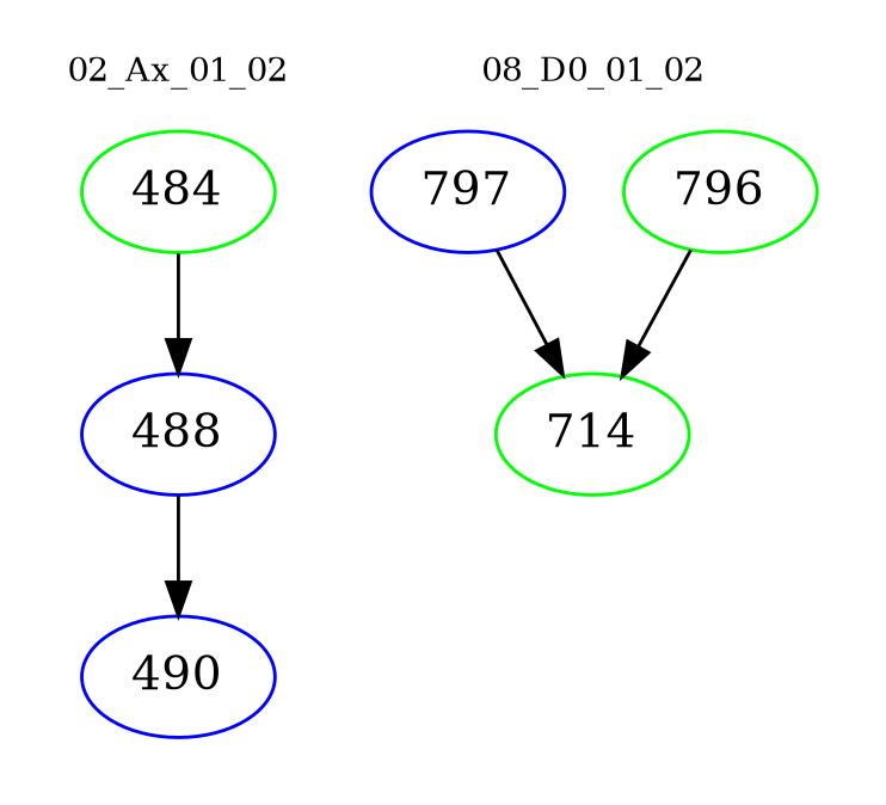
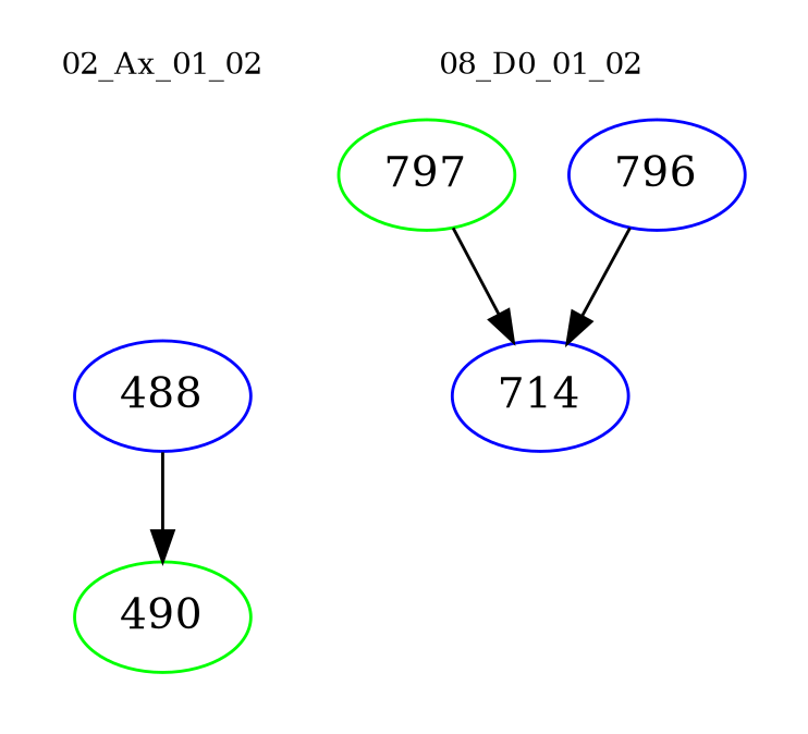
  digraph {
    fontname="DejaVu Serif"
    node [color=green fontname="DejaVu Serif"]
    edge [color=black fontname="DejaVu Serif"]
-   n1 [label=484]
    n2 [color=blue label=488]
-   n3 [color=blue label=490]
-   n4 [label=796]
-   n5 [color=blue label=797]
-   n6 [label=714]
+   n3 [label=490]
+   n4 [color=blue label=796]
+   n5 [label=797]
+   n6 [color=blue label=714]
    subgraph cluster_1 {
      color=white
      fontsize=10
      label="02_Ax_01_02"
-     n1
      n2
      n3
    }
    subgraph cluster_2 {
      color=white
      fontsize=10
      label="08_D0_01_02"
      n4
      n5
      n6
    }
-   n1 -> n2
    n2 -> n3
    n4 -> n6
    n5 -> n6
  }
